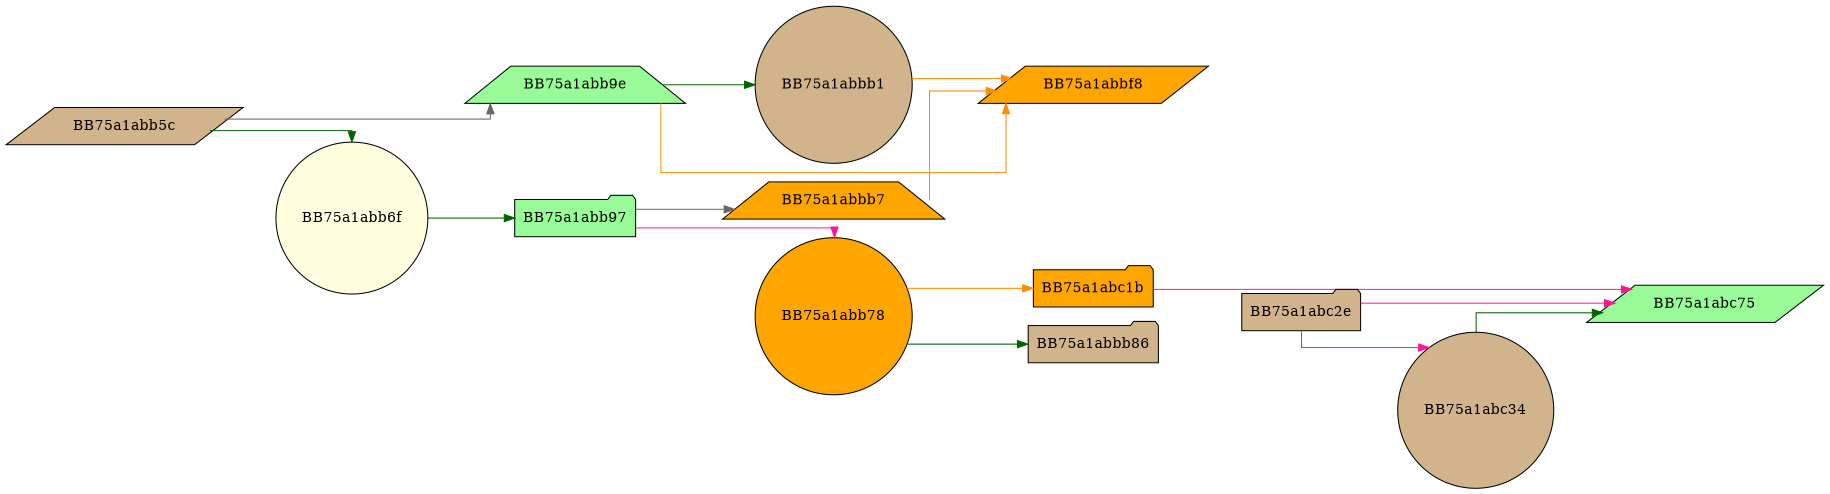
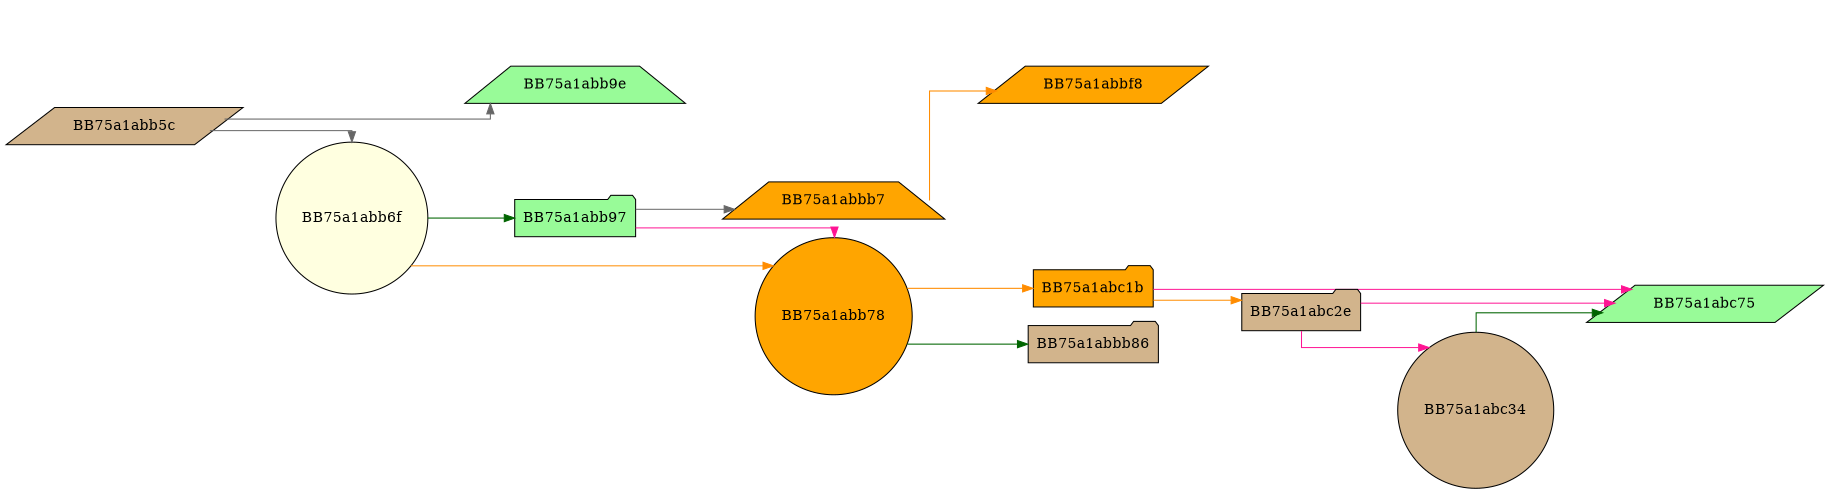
  digraph {
    rankdir=LR
    splines=ortho
    node [fillcolor=tan shape=circle style=filled]
    edge [color=darkorange]
    BB75a1abb5c [shape=parallelogram]
    BB75a1abb9e [fillcolor=palegreen shape=trapezium]
    BB75a1abb6f [fillcolor=lightyellow]
    BB75a1abbf8 [fillcolor=orange shape=parallelogram]
-   BB75a1abbb1
    BB75a1abb97 [fillcolor=palegreen shape=folder]
    BB75a1abb78 [fillcolor=orange]
    BB75a1abbb7 [fillcolor=orange shape=trapezium]
    BB75a1abc1b [fillcolor=orange shape=folder]
    n10 [label=BB75a1abbb86 shape=folder]
    BB75a1abc75 [fillcolor=palegreen shape=parallelogram]
    BB75a1abc2e [shape=folder]
    BB75a1abc34
    BB75a1abb5c -> BB75a1abb9e [color=gray40]
-   BB75a1abb5c -> BB75a1abb6f [color=darkgreen]
-   BB75a1abb9e -> BB75a1abbf8
-   BB75a1abb9e -> BB75a1abbb1 [color=darkgreen]
+   BB75a1abb5c -> BB75a1abb6f [color=gray40]
    BB75a1abb6f -> BB75a1abb97 [color=darkgreen]
-   BB75a1abbb1 -> BB75a1abbf8
+   BB75a1abb6f -> BB75a1abb78
    BB75a1abb97 -> BB75a1abb78 [color=deeppink]
    BB75a1abb97 -> BB75a1abbb7 [color=gray40]
    BB75a1abb78 -> BB75a1abc1b
    BB75a1abb78 -> n10 [color=darkgreen]
    BB75a1abbb7 -> BB75a1abbf8
    BB75a1abc1b -> BB75a1abc75 [color=deeppink]
+   BB75a1abc1b -> BB75a1abc2e
    BB75a1abc2e -> BB75a1abc75 [color=deeppink]
    BB75a1abc2e -> BB75a1abc34 [color=deeppink]
    BB75a1abc34 -> BB75a1abc75 [color=darkgreen]
  }
